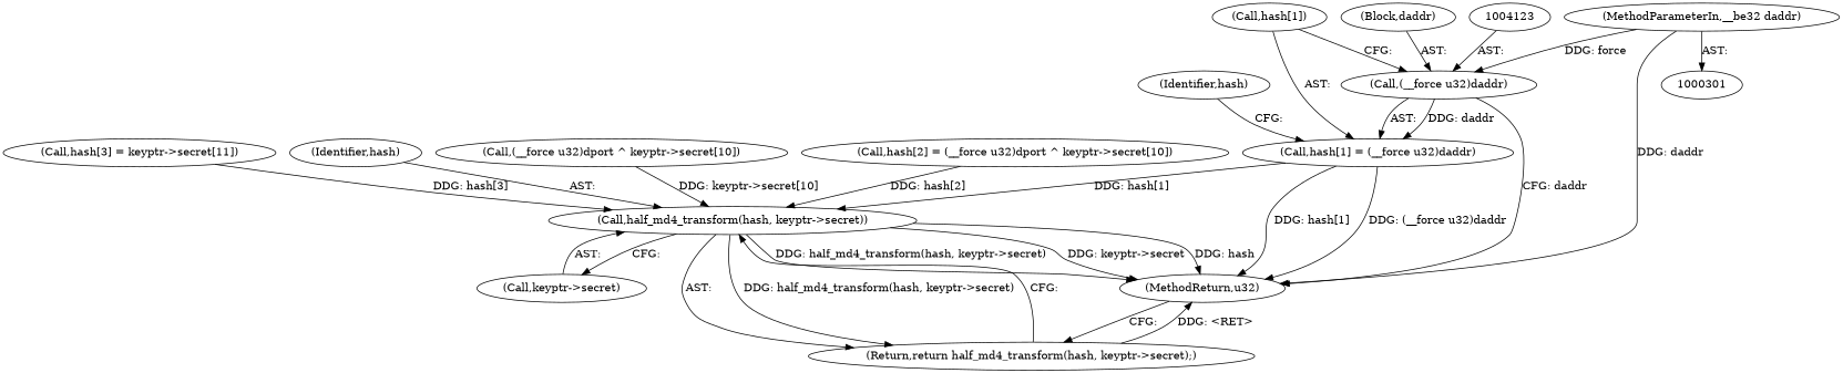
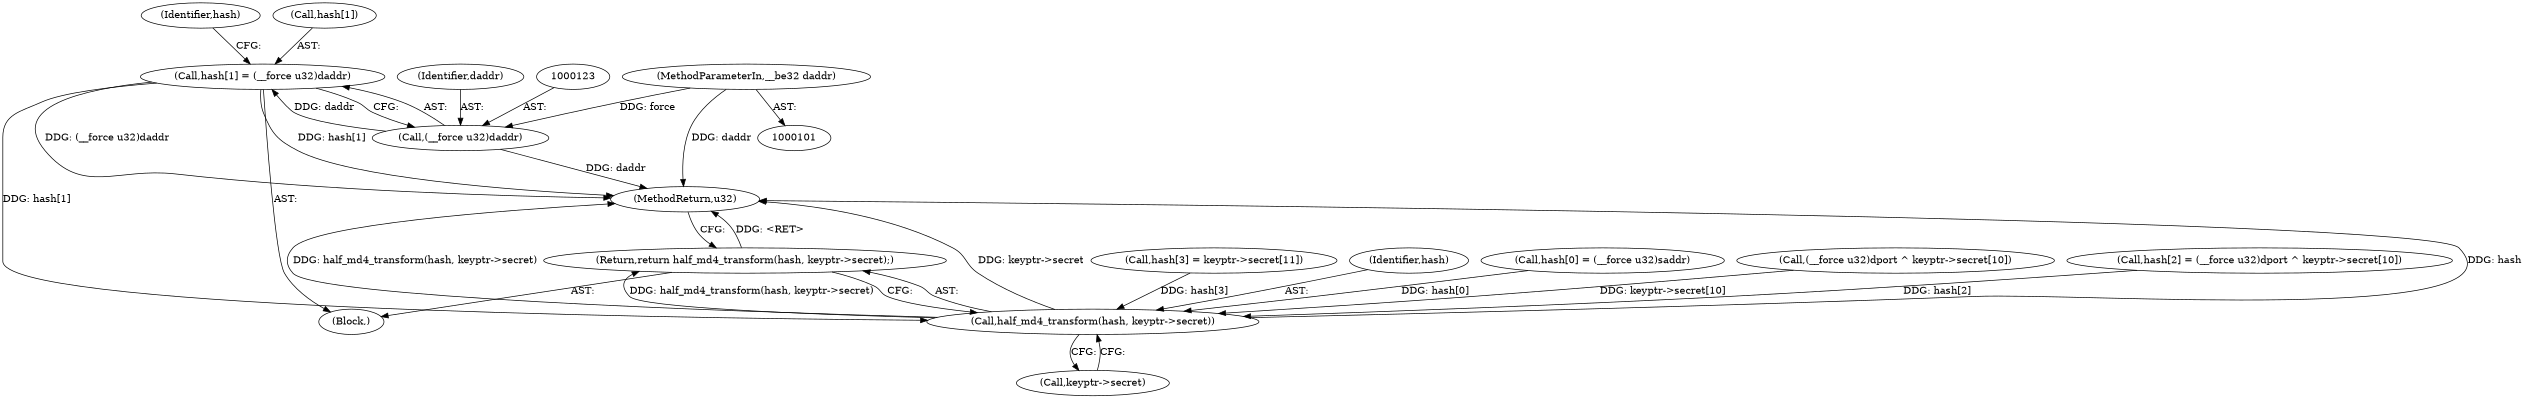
  digraph {
    n1 [label="(Call,hash[1] = (__force u32)daddr)"]
    n2 [label="(Call,(__force u32)daddr)"]
    n3 [label="(Call,half_md4_transform(hash, keyptr->secret))"]
+   n4 [label="(Block,)"]
    n5 [label="(MethodReturn,u32)"]
    n6 [label="(Return,return half_md4_transform(hash, keyptr->secret);)"]
    n7 [label="(Call,keyptr->secret)"]
-   n8 [label="(Block,daddr)"]
+   n8 [label="(Identifier,daddr)"]
    n9 [label="(MethodParameterIn,__be32 daddr)"]
-   1000101 [label=1000301]
+   1000101
    n11 [label="(Call,hash[3] = keyptr->secret[11])"]
    n12 [label="(Identifier,hash)"]
    n13 [label="(Identifier,hash)"]
+   n14 [label="(Call,hash[0] = (__force u32)saddr)"]
    n15 [label="(Call,(__force u32)dport ^ keyptr->secret[10])"]
    n16 [label="(Call,hash[1])"]
    n17 [label="(Call,hash[2] = (__force u32)dport ^ keyptr->secret[10])"]
-   1000123 [label=1004123]
-   n16 -> n2 [label="CFG: "]
+   1000123
+   n1 -> n2 [label="CFG: "]
    n1 -> n3 [label="DDG: hash[1]"]
+   n1 -> n4 [label="AST: "]
    n1 -> n5 [label="DDG: (__force u32)daddr"]
    n1 -> n5 [label="DDG: hash[1]"]
    n2 -> n1 [label="AST: "]
    n2 -> n1 [label="DDG: daddr"]
-   n2 -> n5 [label="CFG: daddr"]
+   n2 -> n5 [label="DDG: daddr"]
    n3 -> n5 [label="DDG: keyptr->secret"]
    n3 -> n5 [label="DDG: hash"]
    n3 -> n5 [label="DDG: half_md4_transform(hash, keyptr->secret)"]
    n3 -> n6 [label="AST: "]
    n3 -> n6 [label="DDG: half_md4_transform(hash, keyptr->secret)"]
    n3 -> n7 [label="CFG: "]
    n5 -> n6 [label="CFG: "]
    n6 -> n3 [label="CFG: "]
+   n6 -> n4 [label="AST: "]
    n6 -> n5 [label="DDG: <RET>"]
-   n7 -> n3 [label="AST: "]
+   n7 -> n3 [label="CFG: "]
    n8 -> n2 [label="AST: "]
    n9 -> n2 [label="DDG: force"]
    n9 -> n5 [label="DDG: daddr"]
    n9 -> 1000101 [label="AST: "]
    n11 -> n3 [label="DDG: hash[3]"]
    n12 -> n1 [label="CFG: "]
    n13 -> n3 [label="AST: "]
+   n14 -> n3 [label="DDG: hash[0]"]
    n15 -> n3 [label="DDG: keyptr->secret[10]"]
    n16 -> n1 [label="AST: "]
    n17 -> n3 [label="DDG: hash[2]"]
    1000123 -> n2 [label="AST: "]
  }
